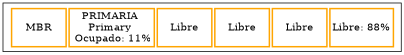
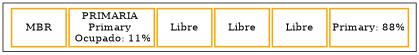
  digraph {
-   n1 [label=< <table border='0' cellborder='2' width='100' height="30" color='orange'> <tr><td height='30' width='75'> MBR </td><td height='30' width='75.0'>PRIMARIA <br/>Primary <br/> Ocupado: 11%</td><td height='30' width='75.0'>Libre</td><td height='30' width='75.0'>Libre</td><td height='30' width='75.0'>Libre</td><td height='30' width='75.0'>Libre: 88%</td>     </tr> </table> > shape=box]
+   n1 [label=< <table border='0' cellborder='2' width='100' height="30" color='orange'> <tr><td height='30' width='75'> MBR </td><td height='30' width='75.0'>PRIMARIA <br/>Primary <br/> Ocupado: 11%</td><td height='30' width='75.0'>Libre</td><td height='30' width='75.0'>Libre</td><td height='30' width='75.0'>Libre</td><td height='30' width='75.0'>Primary: 88%</td>     </tr> </table> > shape=box]
  }
